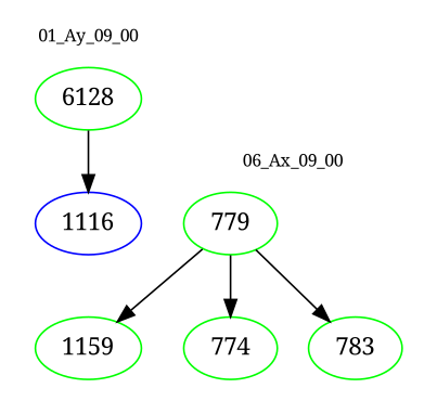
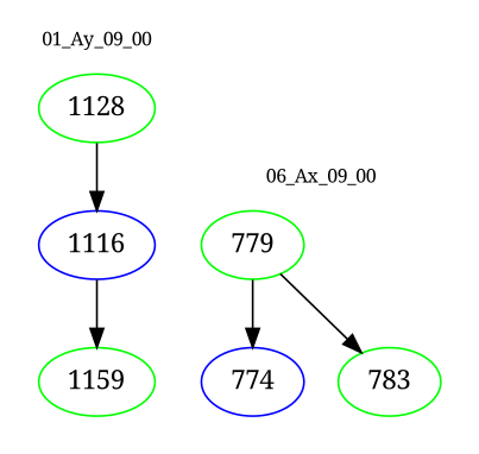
  digraph {
    fontname="Noto Serif"
    node [color=green fontname="Noto Serif"]
    edge [color=black fontname="Noto Serif"]
-   n1 [label=6128]
+   n1 [label=1128]
    n2 [color=blue label=1116]
    n3 [label=1159]
    n4 [label=779]
-   n5 [label=774]
+   n5 [color=blue label=774]
    n6 [label=783]
    subgraph cluster_1 {
      color=white
      fontsize=10
      label="01_Ay_09_00"
      n1
      n2
      n3
    }
    subgraph cluster_2 {
      color=white
      fontsize=10
      label="06_Ax_09_00"
      n4
      n5
      n6
    }
    n1 -> n2
-   n4 -> n3
+   n2 -> n3
    n4 -> n5
    n4 -> n6
  }
